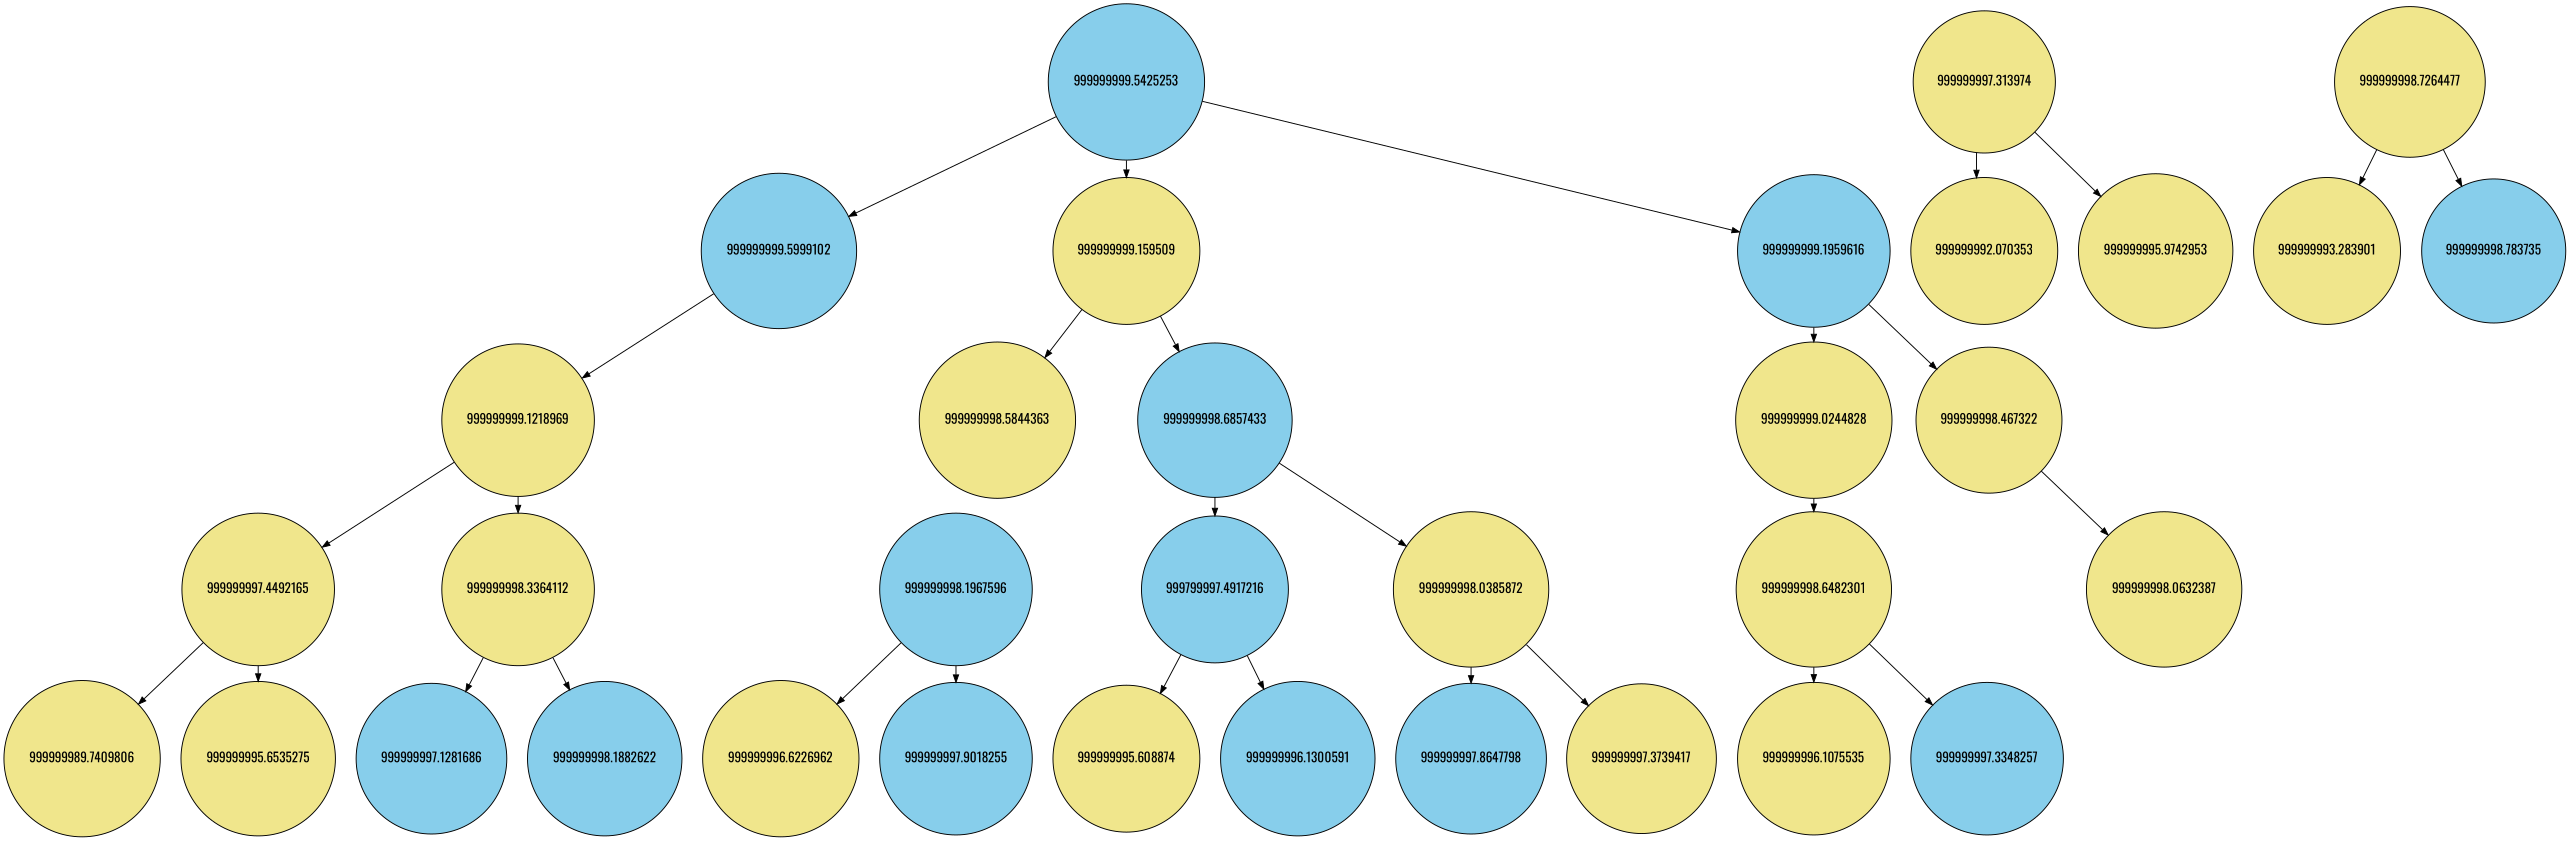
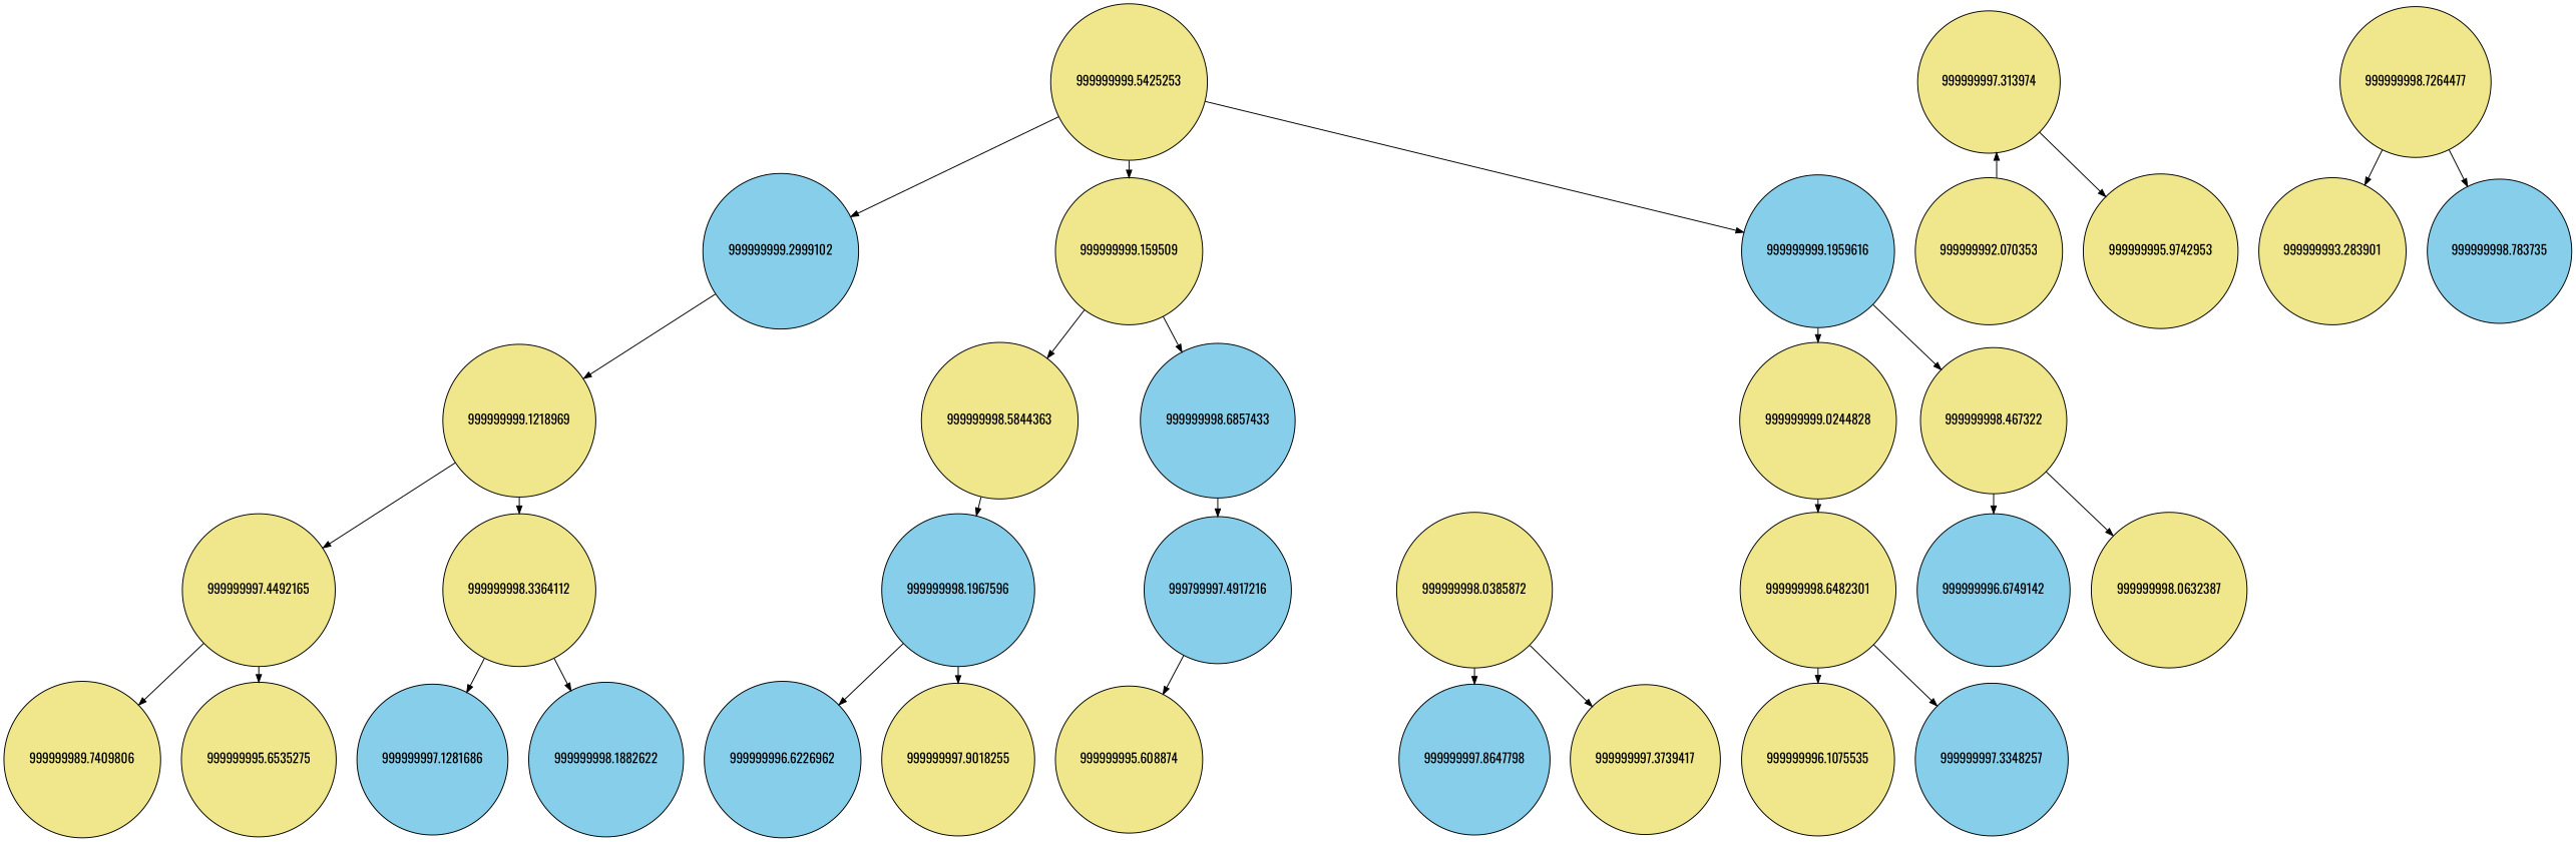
  digraph {
    fontname=Oswald
    nodesep=0.3
    ranksep=0.2
    node [fillcolor=khaki fontname=Oswald shape=circle style=filled]
    edge [arrowsize=0.8 fontname=Oswald]
-   n1 [fillcolor=skyblue label=999999999.5425253]
-   n2 [fillcolor=skyblue label=999999999.5999102]
+   n1 [label=999999999.5425253]
+   n2 [fillcolor=skyblue label=999999999.2999102]
    n3 [label=999999999.159509]
    n4 [fillcolor=skyblue label=999999999.1959616]
    n5 [label=999999999.1218969]
    n6 [label=999999998.5844363]
    n7 [fillcolor=skyblue label=999999998.6857433]
    n8 [label=999999999.0244828]
    n9 [label=999999998.467322]
    n10 [label=999999997.4492165]
    n11 [label=999999998.3364112]
    n12 [fillcolor=skyblue label=999999998.1967596]
    n13 [fillcolor=skyblue label=999799997.4917216]
    n14 [label=999999998.0385872]
    n15 [label=999999998.6482301]
+   n16 [fillcolor=skyblue label=999999996.6749142]
    n17 [label=999999998.0632387]
    n18 [label=999999989.7409806]
    n19 [label=999999995.6535275]
    n20 [fillcolor=skyblue label=999999997.1281686]
    n21 [fillcolor=skyblue label=999999998.1882622]
    n22 [label=999999997.313974]
    n23 [label=999999992.070353]
    n24 [label=999999995.9742953]
-   n25 [label=999999996.6226962]
-   n26 [fillcolor=skyblue label=999999997.9018255]
+   n25 [fillcolor=skyblue label=999999996.6226962]
+   n26 [label=999999997.9018255]
    n27 [label=999999995.608874]
-   n28 [fillcolor=skyblue label=999999996.1300591]
    n29 [fillcolor=skyblue label=999999997.8647798]
    n30 [label=999999997.3739417]
    n31 [label=999999996.1075535]
    n32 [fillcolor=skyblue label=999999997.3348257]
    n33 [label=999999998.7264477]
    n34 [label=999999993.283901]
    n35 [fillcolor=skyblue label=999999998.783735]
    n1 -> n2 [side=left]
    n1 -> n3
    n1 -> n4 [side=left]
    n2 -> n5
    n3 -> n6 [side=left]
    n3 -> n7
    n4 -> n8 [side=left]
    n4 -> n9
    n5 -> n10 [side=left]
    n5 -> n11
+   n6 -> n12
    n7 -> n13 [side=left]
-   n7 -> n14
    n8 -> n15 [side=left]
+   n9 -> n16 [side=left]
    n9 -> n17
    n10 -> n18 [side=left]
    n10 -> n19
    n11 -> n20 [side=left]
    n11 -> n21
    n12 -> n25 [side=left]
    n12 -> n26
    n13 -> n27 [side=left]
-   n13 -> n28
    n14 -> n29 [side=left]
    n14 -> n30
    n15 -> n31 [side=left]
    n15 -> n32
-   n22 -> n23 [side=left]
+   n23 -> n22 [side=left]
    n22 -> n24
    n33 -> n34 [side=left]
    n33 -> n35
  }
